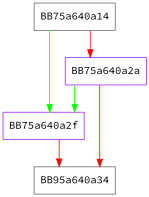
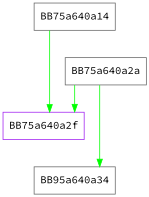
  digraph {
    fontname="Source Code Pro"
    splines=ortho
    node [color=purple fontname="Source Code Pro" shape=box]
    edge [color=green fontname="Source Code Pro"]
    BB75a640a2f
    BB75a640a14 [color=gray40]
-   BB75a640a2a
+   BB75a640a2a [color=gray40]
    n4 [color=gray40 label=BB95a640a34]
-   BB75a640a2f -> n4 [color=red]
    BB75a640a14 -> BB75a640a2f
-   BB75a640a14 -> BB75a640a2a [color=red]
    BB75a640a2a -> BB75a640a2f
-   BB75a640a2a -> n4 [color=red]
+   BB75a640a2a -> n4
  }
